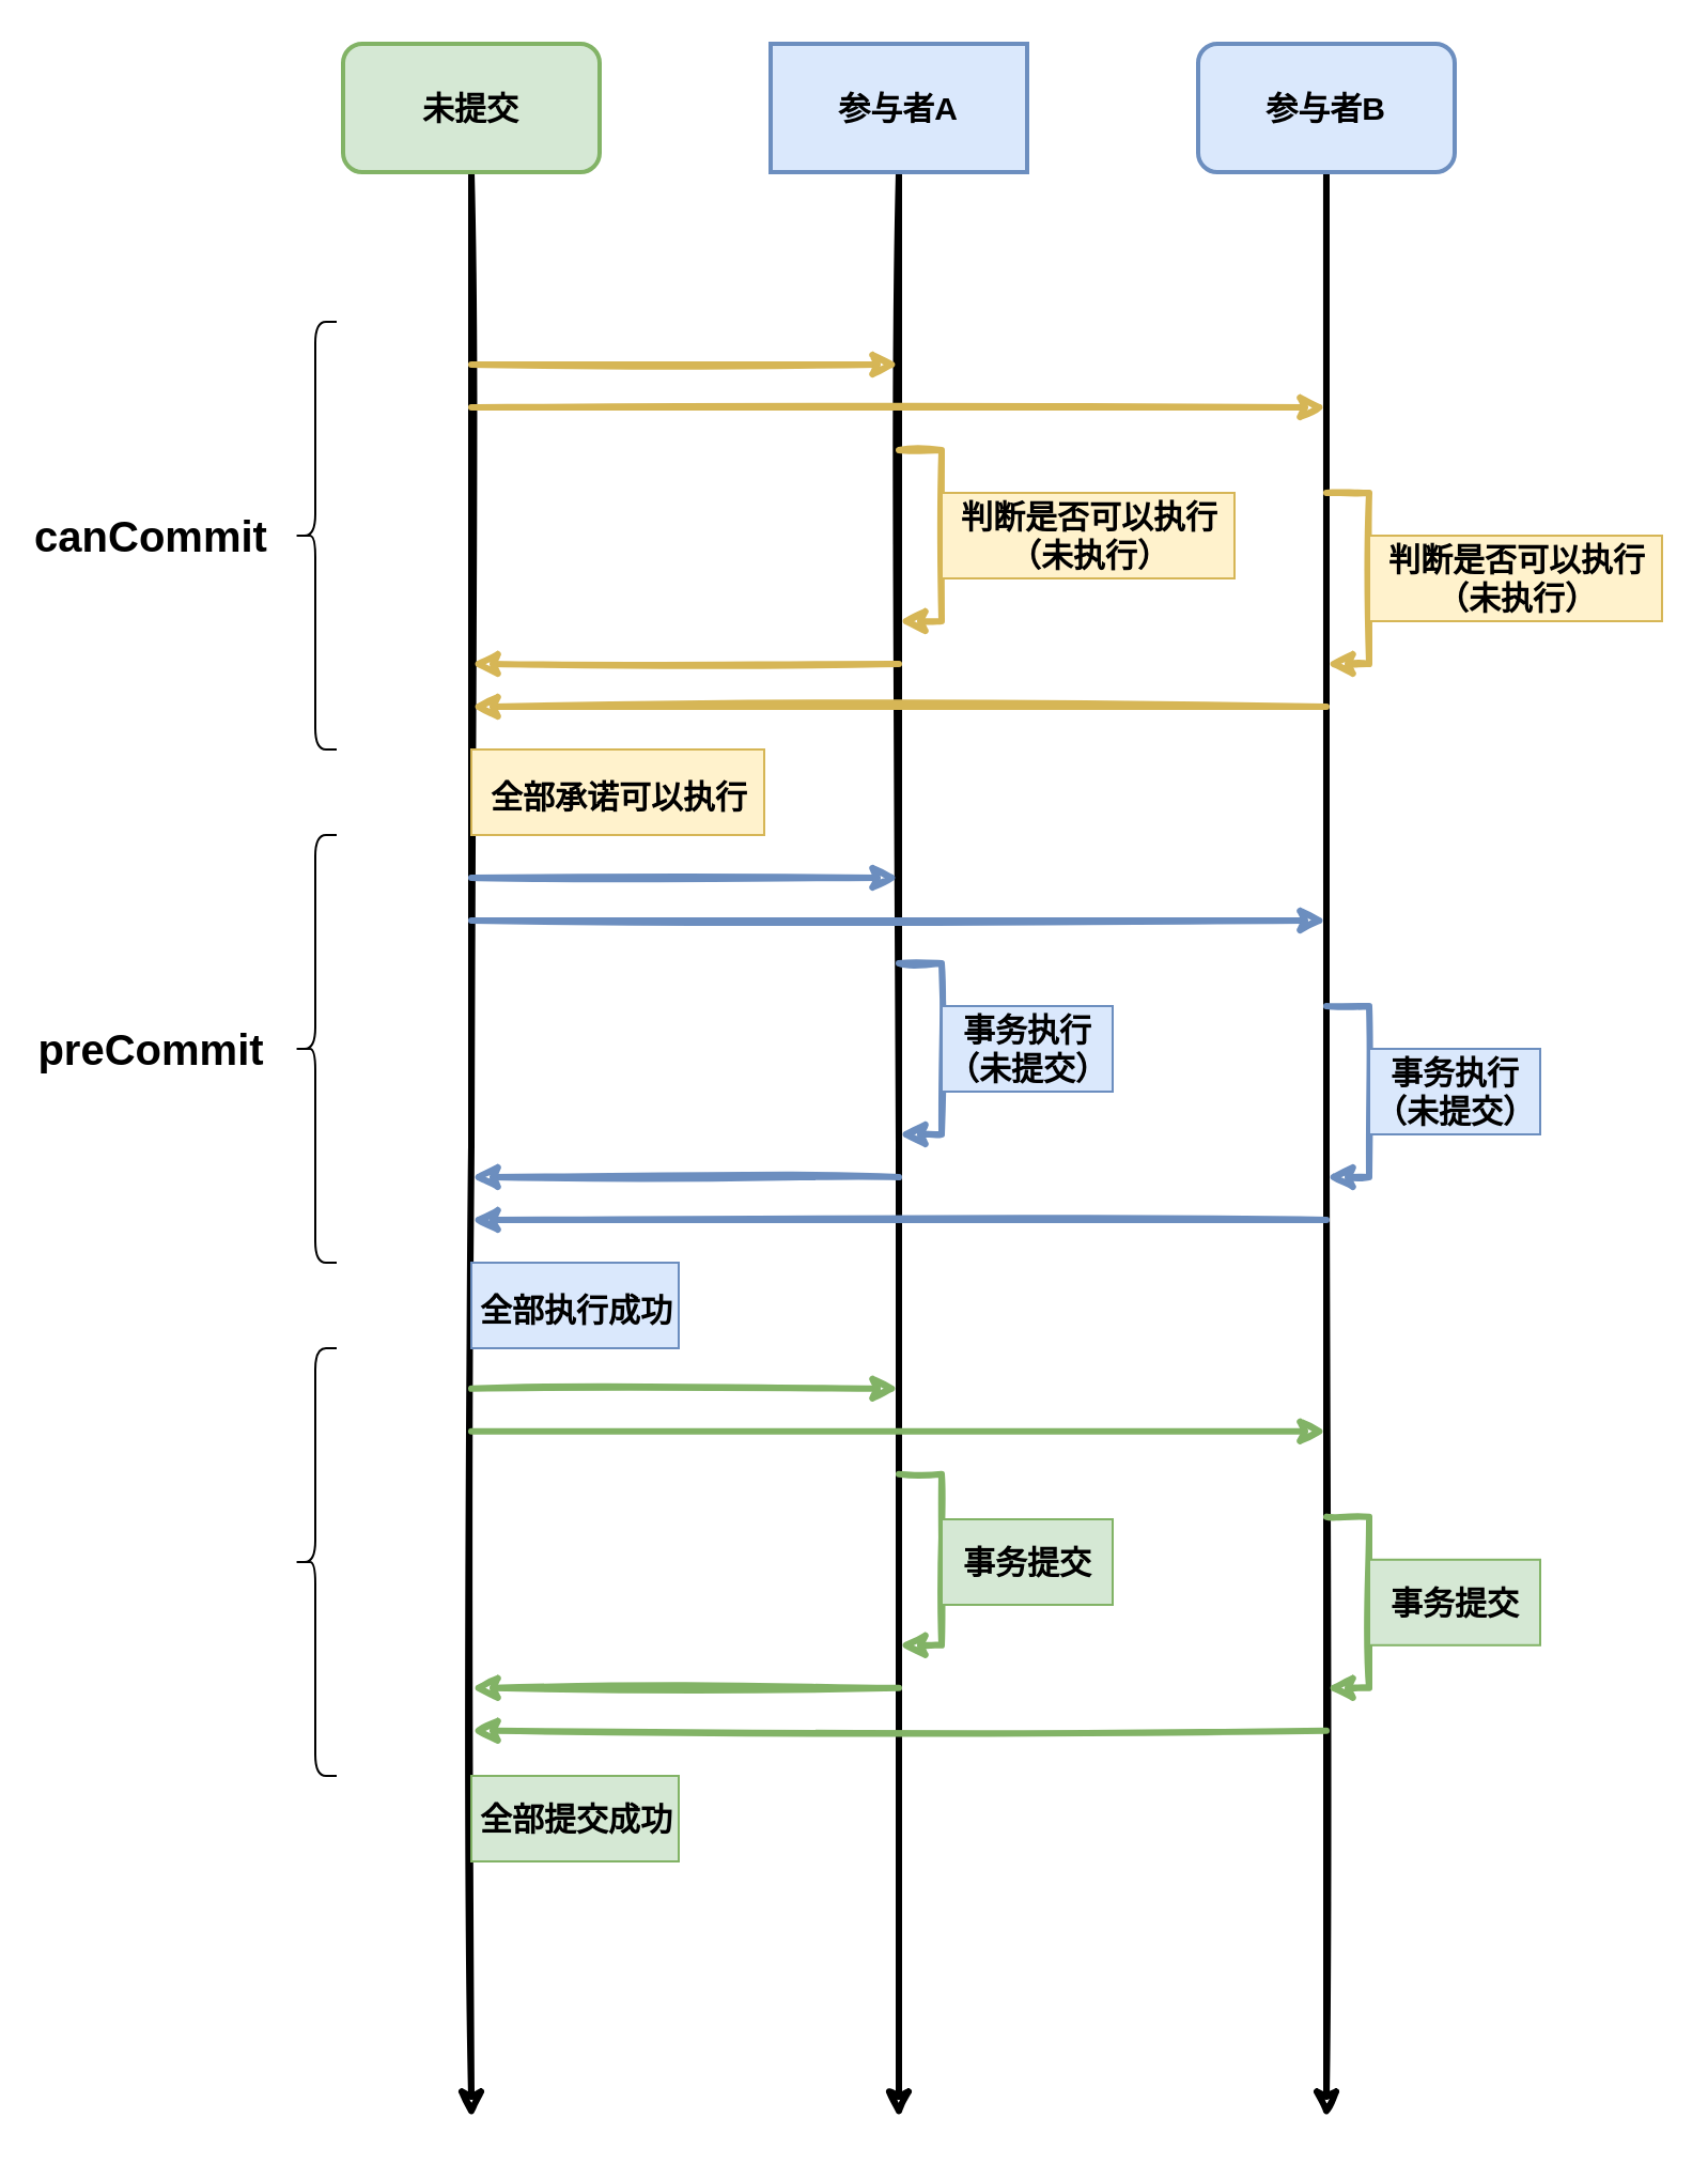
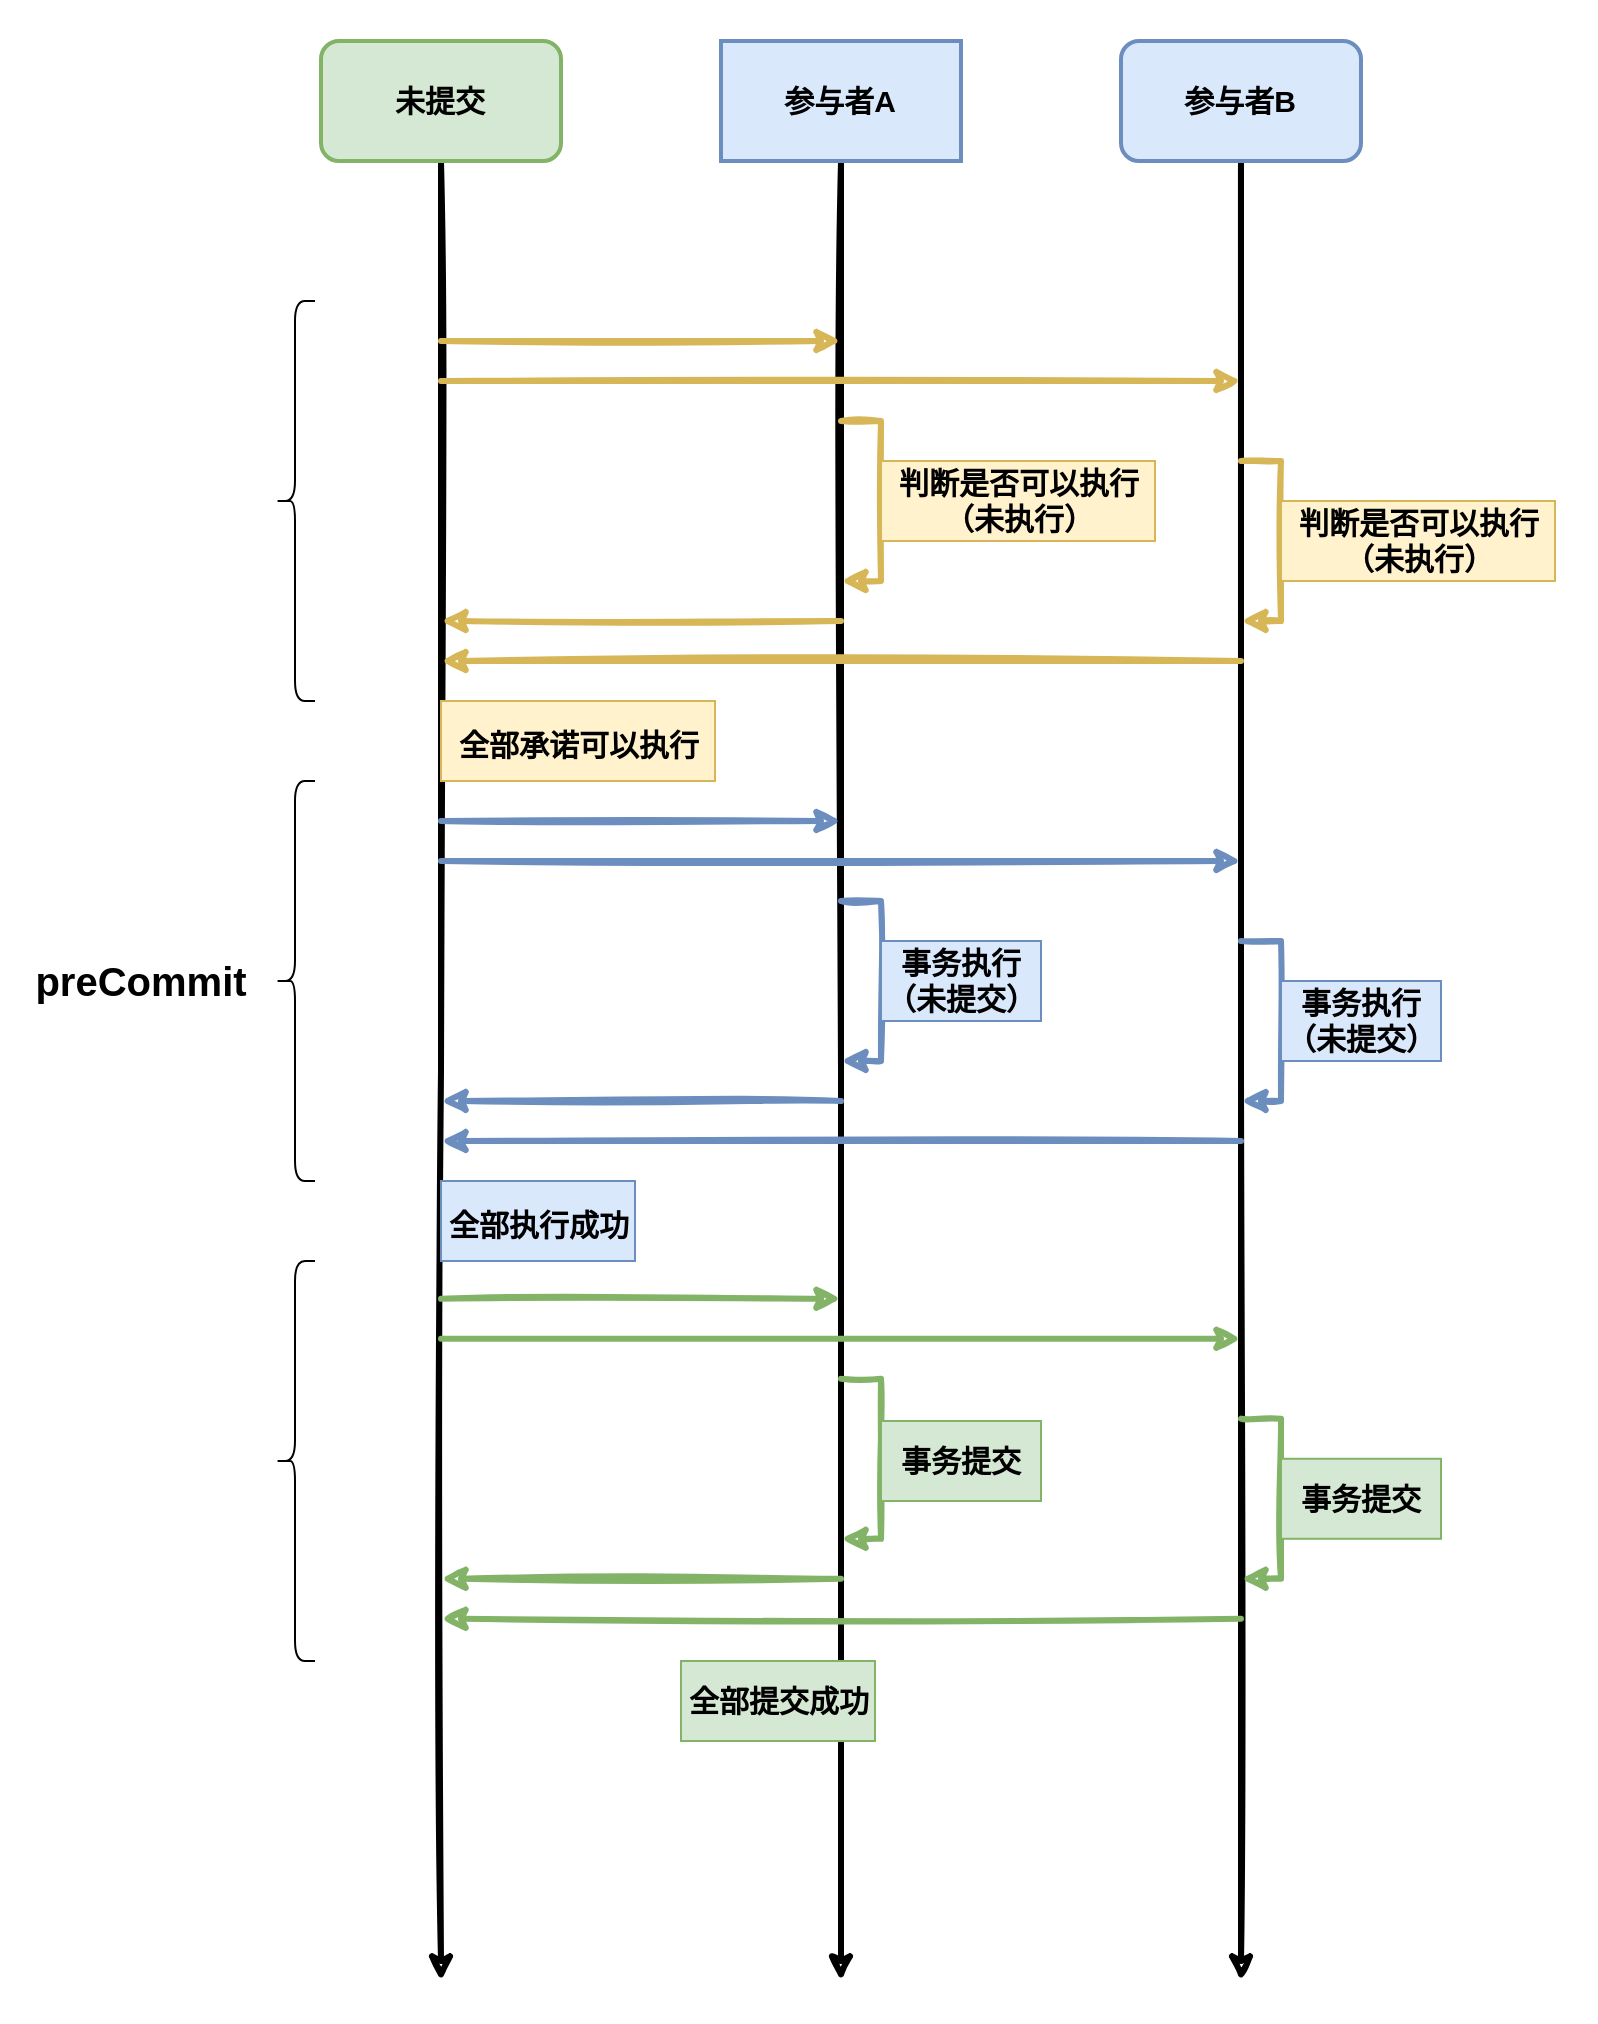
  <mxCell id="0" />
  <mxCell id="1" parent="0" />
  <mxCell id="2" style="edgeStyle=orthogonalEdgeStyle;rounded=0;orthogonalLoop=1;jettySize=auto;html=1;fontSize=15;strokeWidth=3;sketch=1;" edge="1" parent="1" source="3"><mxGeometry relative="1" as="geometry"><mxPoint x="220" y="990" as="targetPoint" /></mxGeometry></mxCell>
  <mxCell id="3" value="未提交" style="rounded=1;whiteSpace=wrap;html=1;strokeWidth=2;fillWeight=4;hachureGap=8;hachureAngle=45;fillColor=#d5e8d4;sketch=0;strokeColor=#82b366;fontSize=15;fontStyle=1" vertex="1" parent="1"><mxGeometry x="160" y="20" width="120" height="60" as="geometry" /></mxCell>
  <mxCell id="4" style="edgeStyle=orthogonalEdgeStyle;rounded=0;orthogonalLoop=1;jettySize=auto;html=1;fontSize=15;strokeWidth=3;sketch=1;" edge="1" parent="1" source="5"><mxGeometry relative="1" as="geometry"><mxPoint x="420" y="990" as="targetPoint" /></mxGeometry></mxCell>
  <mxCell id="5" value="参与者A" style="whiteSpace=wrap;html=1;strokeWidth=2;fillWeight=4;hachureGap=8;hachureAngle=45;fillColor=#dae8fc;sketch=0;strokeColor=#6c8ebf;fontSize=15;fontStyle=1;rounded=0;" vertex="1" parent="1"><mxGeometry x="360" y="20" width="120" height="60" as="geometry" /></mxCell>
  <mxCell id="6" style="edgeStyle=orthogonalEdgeStyle;rounded=0;orthogonalLoop=1;jettySize=auto;html=1;fontSize=15;strokeWidth=3;sketch=1;" edge="1" parent="1" source="7"><mxGeometry relative="1" as="geometry"><mxPoint x="620" y="990" as="targetPoint" /></mxGeometry></mxCell>
  <mxCell id="7" value="参与者B" style="rounded=1;whiteSpace=wrap;html=1;strokeWidth=2;fillWeight=4;hachureGap=8;hachureAngle=45;fillColor=#dae8fc;sketch=0;strokeColor=#6c8ebf;fontSize=15;fontStyle=1" vertex="1" parent="1"><mxGeometry x="560" y="20" width="120" height="60" as="geometry" /></mxCell>
  <mxCell id="8" value="" style="endArrow=classic;html=1;rounded=0;sketch=1;strokeWidth=3;fontSize=14;fillColor=#fff2cc;strokeColor=#d6b656;" edge="1" parent="1"><mxGeometry width="50" height="50" relative="1" as="geometry"><mxPoint x="220" y="170" as="sourcePoint" /><mxPoint x="420" y="170" as="targetPoint" /></mxGeometry></mxCell>
  <mxCell id="9" value="" style="endArrow=classic;html=1;rounded=0;sketch=1;strokeWidth=3;fontSize=15;fillColor=#fff2cc;strokeColor=#d6b656;" edge="1" parent="1"><mxGeometry width="50" height="50" relative="1" as="geometry"><mxPoint x="420" y="310" as="sourcePoint" /><mxPoint x="220" y="310" as="targetPoint" /></mxGeometry></mxCell>
  <mxCell id="10" value="" style="endArrow=classic;html=1;rounded=0;sketch=1;strokeWidth=3;fontSize=14;fillColor=#fff2cc;strokeColor=#d6b656;" edge="1" parent="1"><mxGeometry width="50" height="50" relative="1" as="geometry"><mxPoint x="420" y="210" as="sourcePoint" /><mxPoint x="420" y="290" as="targetPoint" /><Array as="points"><mxPoint x="440" y="210" /><mxPoint x="440" y="290" /></Array></mxGeometry></mxCell>
  <mxCell id="11" value="" style="endArrow=classic;html=1;rounded=0;sketch=1;strokeWidth=3;fontSize=14;fillColor=#fff2cc;strokeColor=#d6b656;" edge="1" parent="1"><mxGeometry width="50" height="50" relative="1" as="geometry"><mxPoint x="220" y="190" as="sourcePoint" /><mxPoint x="620" y="190" as="targetPoint" /></mxGeometry></mxCell>
  <mxCell id="12" value="" style="endArrow=classic;html=1;rounded=0;sketch=1;strokeWidth=3;fontSize=15;fillColor=#fff2cc;strokeColor=#d6b656;" edge="1" parent="1"><mxGeometry width="50" height="50" relative="1" as="geometry"><mxPoint x="620" y="330" as="sourcePoint" /><mxPoint x="220" y="330" as="targetPoint" /></mxGeometry></mxCell>
  <mxCell id="13" value="" style="endArrow=classic;html=1;rounded=0;sketch=1;strokeWidth=3;fontSize=14;fillColor=#fff2cc;strokeColor=#d6b656;" edge="1" parent="1"><mxGeometry width="50" height="50" relative="1" as="geometry"><mxPoint x="620" y="230" as="sourcePoint" /><mxPoint x="620" y="310" as="targetPoint" /><Array as="points"><mxPoint x="640" y="230" /><mxPoint x="640" y="310" /></Array></mxGeometry></mxCell>
  <mxCell id="14" value="" style="endArrow=classic;html=1;rounded=0;sketch=1;strokeWidth=3;fontSize=14;fillColor=#d5e8d4;strokeColor=#82b366;" edge="1" parent="1"><mxGeometry width="50" height="50" relative="1" as="geometry"><mxPoint x="220" y="648.89" as="sourcePoint" /><mxPoint x="420" y="648.89" as="targetPoint" /></mxGeometry></mxCell>
  <mxCell id="15" value="" style="endArrow=classic;html=1;rounded=0;sketch=1;strokeWidth=3;fontSize=15;fillColor=#d5e8d4;strokeColor=#82b366;" edge="1" parent="1"><mxGeometry width="50" height="50" relative="1" as="geometry"><mxPoint x="420" y="788.89" as="sourcePoint" /><mxPoint x="220" y="788.89" as="targetPoint" /></mxGeometry></mxCell>
  <mxCell id="16" value="" style="endArrow=classic;html=1;rounded=0;sketch=1;strokeWidth=3;fontSize=14;fillColor=#d5e8d4;strokeColor=#82b366;" edge="1" parent="1"><mxGeometry width="50" height="50" relative="1" as="geometry"><mxPoint x="420" y="688.89" as="sourcePoint" /><mxPoint x="420" y="768.89" as="targetPoint" /><Array as="points"><mxPoint x="440" y="688.89" /><mxPoint x="440" y="768.89" /></Array></mxGeometry></mxCell>
  <mxCell id="17" value="" style="endArrow=classic;html=1;rounded=0;sketch=1;strokeWidth=3;fontSize=14;fillColor=#d5e8d4;strokeColor=#82b366;" edge="1" parent="1"><mxGeometry width="50" height="50" relative="1" as="geometry"><mxPoint x="220" y="668.89" as="sourcePoint" /><mxPoint x="620" y="668.89" as="targetPoint" /></mxGeometry></mxCell>
  <mxCell id="18" value="" style="endArrow=classic;html=1;rounded=0;sketch=1;strokeWidth=3;fontSize=15;fillColor=#d5e8d4;strokeColor=#82b366;" edge="1" parent="1"><mxGeometry width="50" height="50" relative="1" as="geometry"><mxPoint x="620" y="808.89" as="sourcePoint" /><mxPoint x="220" y="808.89" as="targetPoint" /></mxGeometry></mxCell>
  <mxCell id="19" value="" style="endArrow=classic;html=1;rounded=0;sketch=1;strokeWidth=3;fontSize=14;fillColor=#d5e8d4;strokeColor=#82b366;" edge="1" parent="1"><mxGeometry width="50" height="50" relative="1" as="geometry"><mxPoint x="620" y="708.89" as="sourcePoint" /><mxPoint x="620" y="788.89" as="targetPoint" /><Array as="points"><mxPoint x="640" y="708.89" /><mxPoint x="640" y="788.89" /></Array></mxGeometry></mxCell>
  <mxCell id="20" value="" style="shape=curlyBracket;whiteSpace=wrap;html=1;rounded=1;labelPosition=left;verticalLabelPosition=middle;align=right;verticalAlign=middle;" vertex="1" parent="1"><mxGeometry x="137" y="150" width="20" height="200" as="geometry" /></mxCell>
- <mxCell id="21" value="canCommit" style="text;strokeColor=none;fillColor=none;html=1;fontSize=20;fontStyle=1;verticalAlign=middle;align=center;" vertex="1" parent="1"><mxGeometry x="20" y="230" width="100" height="40" as="geometry" /></mxCell>
  <mxCell id="22" value="" style="shape=curlyBracket;whiteSpace=wrap;html=1;rounded=1;labelPosition=left;verticalLabelPosition=middle;align=right;verticalAlign=middle;" vertex="1" parent="1"><mxGeometry x="137" y="630" width="20" height="200" as="geometry" /></mxCell>
  <mxCell id="23" value="事务提交" style="text;strokeColor=#82b366;fillColor=#d5e8d4;html=1;fontSize=15;fontStyle=1;verticalAlign=middle;align=center;" vertex="1" parent="1"><mxGeometry x="640" y="728.89" width="80" height="40" as="geometry" /></mxCell>
  <mxCell id="24" value="事务提交" style="text;html=1;fontSize=15;fontStyle=1;verticalAlign=middle;align=center;fillColor=#d5e8d4;strokeColor=#82b366;" vertex="1" parent="1"><mxGeometry x="440" y="710" width="80" height="40" as="geometry" /></mxCell>
  <mxCell id="25" value="判断是否可以执行&lt;br&gt;（未执行）" style="text;html=1;fontSize=15;fontStyle=1;verticalAlign=middle;align=center;labelBackgroundColor=none;fillColor=#fff2cc;strokeColor=#d6b656;" vertex="1" parent="1"><mxGeometry x="440" y="230" width="137" height="40" as="geometry" /></mxCell>
  <mxCell id="26" value="&lt;font style=&quot;font-size: 15px;&quot;&gt;全部承诺可以执行&lt;/font&gt;" style="text;strokeColor=#d6b656;fillColor=#fff2cc;html=1;fontSize=20;fontStyle=1;verticalAlign=middle;align=center;labelBackgroundColor=none;" vertex="1" parent="1"><mxGeometry x="220" y="350" width="137" height="40" as="geometry" /></mxCell>
  <mxCell id="27" value="" style="endArrow=classic;html=1;rounded=0;sketch=1;strokeWidth=3;fontSize=14;fillColor=#dae8fc;strokeColor=#6c8ebf;" edge="1" parent="1"><mxGeometry width="50" height="50" relative="1" as="geometry"><mxPoint x="220" y="410" as="sourcePoint" /><mxPoint x="420" y="410" as="targetPoint" /></mxGeometry></mxCell>
  <mxCell id="28" value="" style="endArrow=classic;html=1;rounded=0;sketch=1;strokeWidth=3;fontSize=15;fillColor=#dae8fc;strokeColor=#6c8ebf;" edge="1" parent="1"><mxGeometry width="50" height="50" relative="1" as="geometry"><mxPoint x="420" y="550" as="sourcePoint" /><mxPoint x="220" y="550" as="targetPoint" /></mxGeometry></mxCell>
  <mxCell id="29" value="" style="endArrow=classic;html=1;rounded=0;sketch=1;strokeWidth=3;fontSize=14;fillColor=#dae8fc;strokeColor=#6c8ebf;" edge="1" parent="1"><mxGeometry width="50" height="50" relative="1" as="geometry"><mxPoint x="420" y="450" as="sourcePoint" /><mxPoint x="420" y="530" as="targetPoint" /><Array as="points"><mxPoint x="440" y="450" /><mxPoint x="440" y="530" /></Array></mxGeometry></mxCell>
  <mxCell id="30" value="" style="endArrow=classic;html=1;rounded=0;sketch=1;strokeWidth=3;fontSize=14;fillColor=#dae8fc;strokeColor=#6c8ebf;" edge="1" parent="1"><mxGeometry width="50" height="50" relative="1" as="geometry"><mxPoint x="220" y="430" as="sourcePoint" /><mxPoint x="620" y="430" as="targetPoint" /></mxGeometry></mxCell>
  <mxCell id="31" value="" style="endArrow=classic;html=1;rounded=0;sketch=1;strokeWidth=3;fontSize=15;fillColor=#dae8fc;strokeColor=#6c8ebf;" edge="1" parent="1"><mxGeometry width="50" height="50" relative="1" as="geometry"><mxPoint x="620" y="570" as="sourcePoint" /><mxPoint x="220" y="570" as="targetPoint" /></mxGeometry></mxCell>
  <mxCell id="32" value="" style="endArrow=classic;html=1;rounded=0;sketch=1;strokeWidth=3;fontSize=14;fillColor=#dae8fc;strokeColor=#6c8ebf;" edge="1" parent="1"><mxGeometry width="50" height="50" relative="1" as="geometry"><mxPoint x="620" y="470" as="sourcePoint" /><mxPoint x="620" y="550" as="targetPoint" /><Array as="points"><mxPoint x="640" y="470" /><mxPoint x="640" y="550" /></Array></mxGeometry></mxCell>
  <mxCell id="33" value="" style="shape=curlyBracket;whiteSpace=wrap;html=1;rounded=1;labelPosition=left;verticalLabelPosition=middle;align=right;verticalAlign=middle;" vertex="1" parent="1"><mxGeometry x="137" y="390" width="20" height="200" as="geometry" /></mxCell>
  <mxCell id="34" value="&lt;span style=&quot;font-size: 20px;&quot;&gt;preCommit&lt;/span&gt;" style="text;strokeColor=none;fillColor=none;html=1;fontSize=24;fontStyle=1;verticalAlign=middle;align=center;" vertex="1" parent="1"><mxGeometry x="20" y="470" width="100" height="40" as="geometry" /></mxCell>
  <mxCell id="35" value="事务执行&lt;br&gt;（未提交）" style="text;html=1;fontSize=15;fontStyle=1;verticalAlign=middle;align=center;fillColor=#dae8fc;strokeColor=#6c8ebf;" vertex="1" parent="1"><mxGeometry x="440" y="470" width="80" height="40" as="geometry" /></mxCell>
  <mxCell id="36" value="判断是否可以执行&lt;br&gt;（未执行）" style="text;html=1;fontSize=15;fontStyle=1;verticalAlign=middle;align=center;labelBackgroundColor=none;fillColor=#fff2cc;strokeColor=#d6b656;" vertex="1" parent="1"><mxGeometry x="640" y="250" width="137" height="40" as="geometry" /></mxCell>
  <mxCell id="37" value="事务执行&lt;br&gt;（未提交）" style="text;html=1;fontSize=15;fontStyle=1;verticalAlign=middle;align=center;fillColor=#dae8fc;strokeColor=#6c8ebf;" vertex="1" parent="1"><mxGeometry x="640" y="490" width="80" height="40" as="geometry" /></mxCell>
  <mxCell id="38" value="&lt;font style=&quot;font-size: 15px;&quot;&gt;全部执行成功&lt;/font&gt;" style="text;strokeColor=#6c8ebf;fillColor=#dae8fc;html=1;fontSize=20;fontStyle=1;verticalAlign=middle;align=center;labelBackgroundColor=none;" vertex="1" parent="1"><mxGeometry x="220" y="590" width="97" height="40" as="geometry" /></mxCell>
- <mxCell id="39" value="全部提交成功" style="text;html=1;fontSize=15;fontStyle=1;verticalAlign=middle;align=center;fillColor=#d5e8d4;strokeColor=#82b366;" vertex="1" parent="1"><mxGeometry x="220" y="830" width="97" height="40" as="geometry" /></mxCell>
+ <mxCell id="39" value="全部提交成功" style="text;html=1;fontSize=15;fontStyle=1;verticalAlign=middle;align=center;fillColor=#d5e8d4;strokeColor=#82b366;" vertex="1" parent="1"><mxGeometry x="340" y="830" width="97" height="40" as="geometry" /></mxCell>
